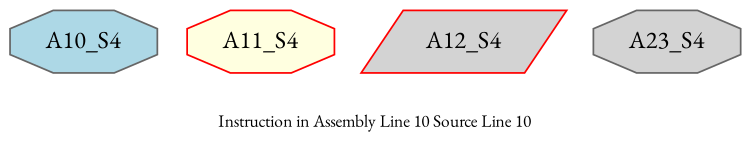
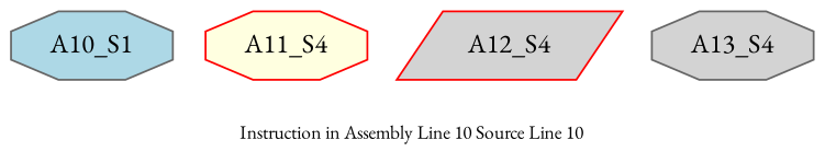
  digraph {
    fontsize=10
    label="Instruction in Assembly Line 10 Source Line 10"
    fontname="EB Garamond"
    node [style=filled fillcolor=lightgrey color=gray40 shape=octagon fontname="EB Garamond"]
-   A10_S4 [fillcolor=lightblue]
+   A10_S4 [fillcolor=lightblue label=A10_S1]
    A11_S4 [fillcolor=lightyellow color=red]
    A12_S4 [color=red shape=parallelogram]
-   A13_S4 [label=A23_S4]
+   A13_S4
  }
